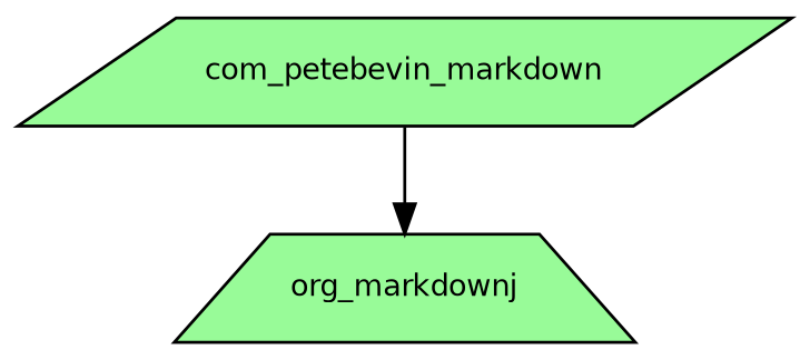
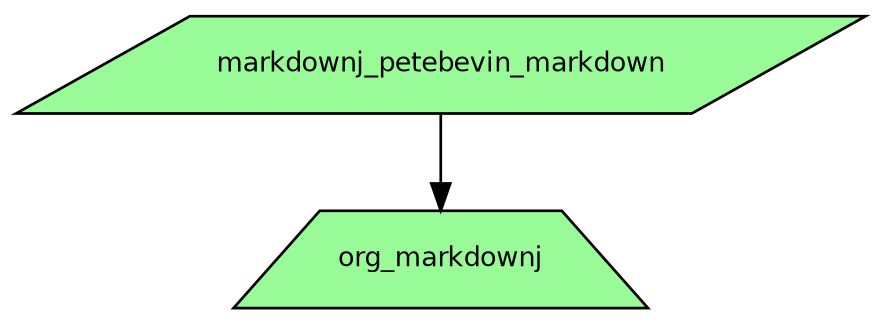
  digraph {
    fontname="DejaVu Sans"
    node [fontsize=10.0 style=filled fillcolor=palegreen fontname="DejaVu Sans"]
-   com_petebevin_markdown [shape=parallelogram]
+   com_petebevin_markdown [shape=parallelogram label=markdownj_petebevin_markdown]
    org_markdownj [shape=trapezium]
    com_petebevin_markdown -> org_markdownj [style=solid fontname="DejaVu Sans"]
  }
